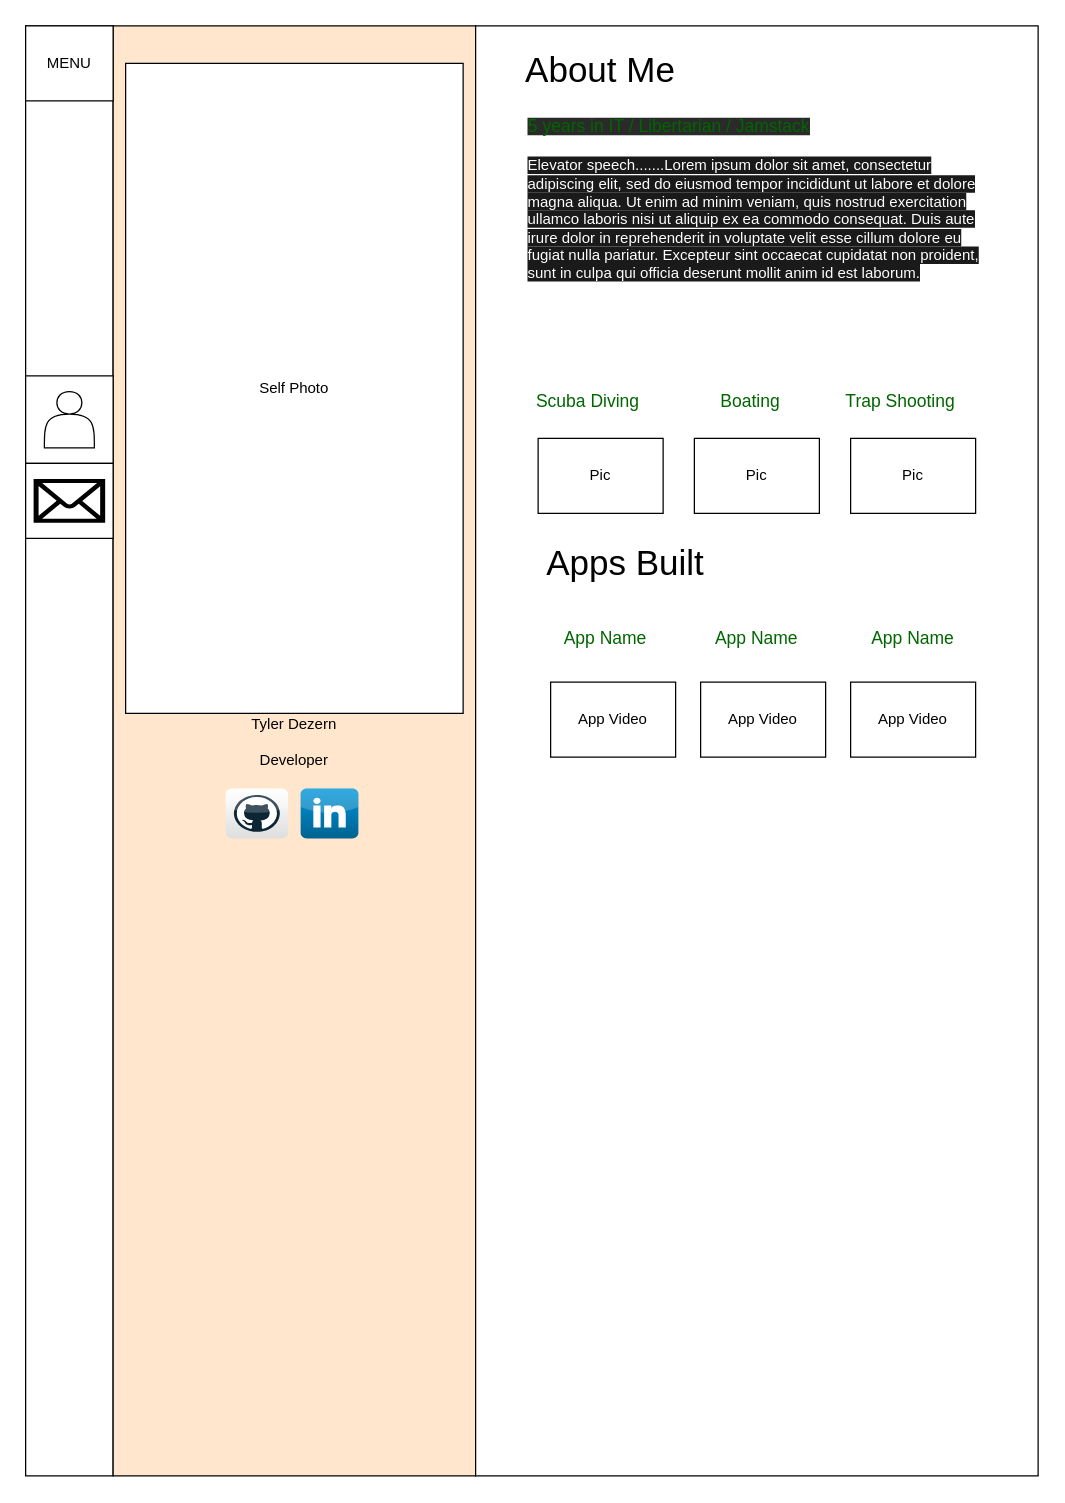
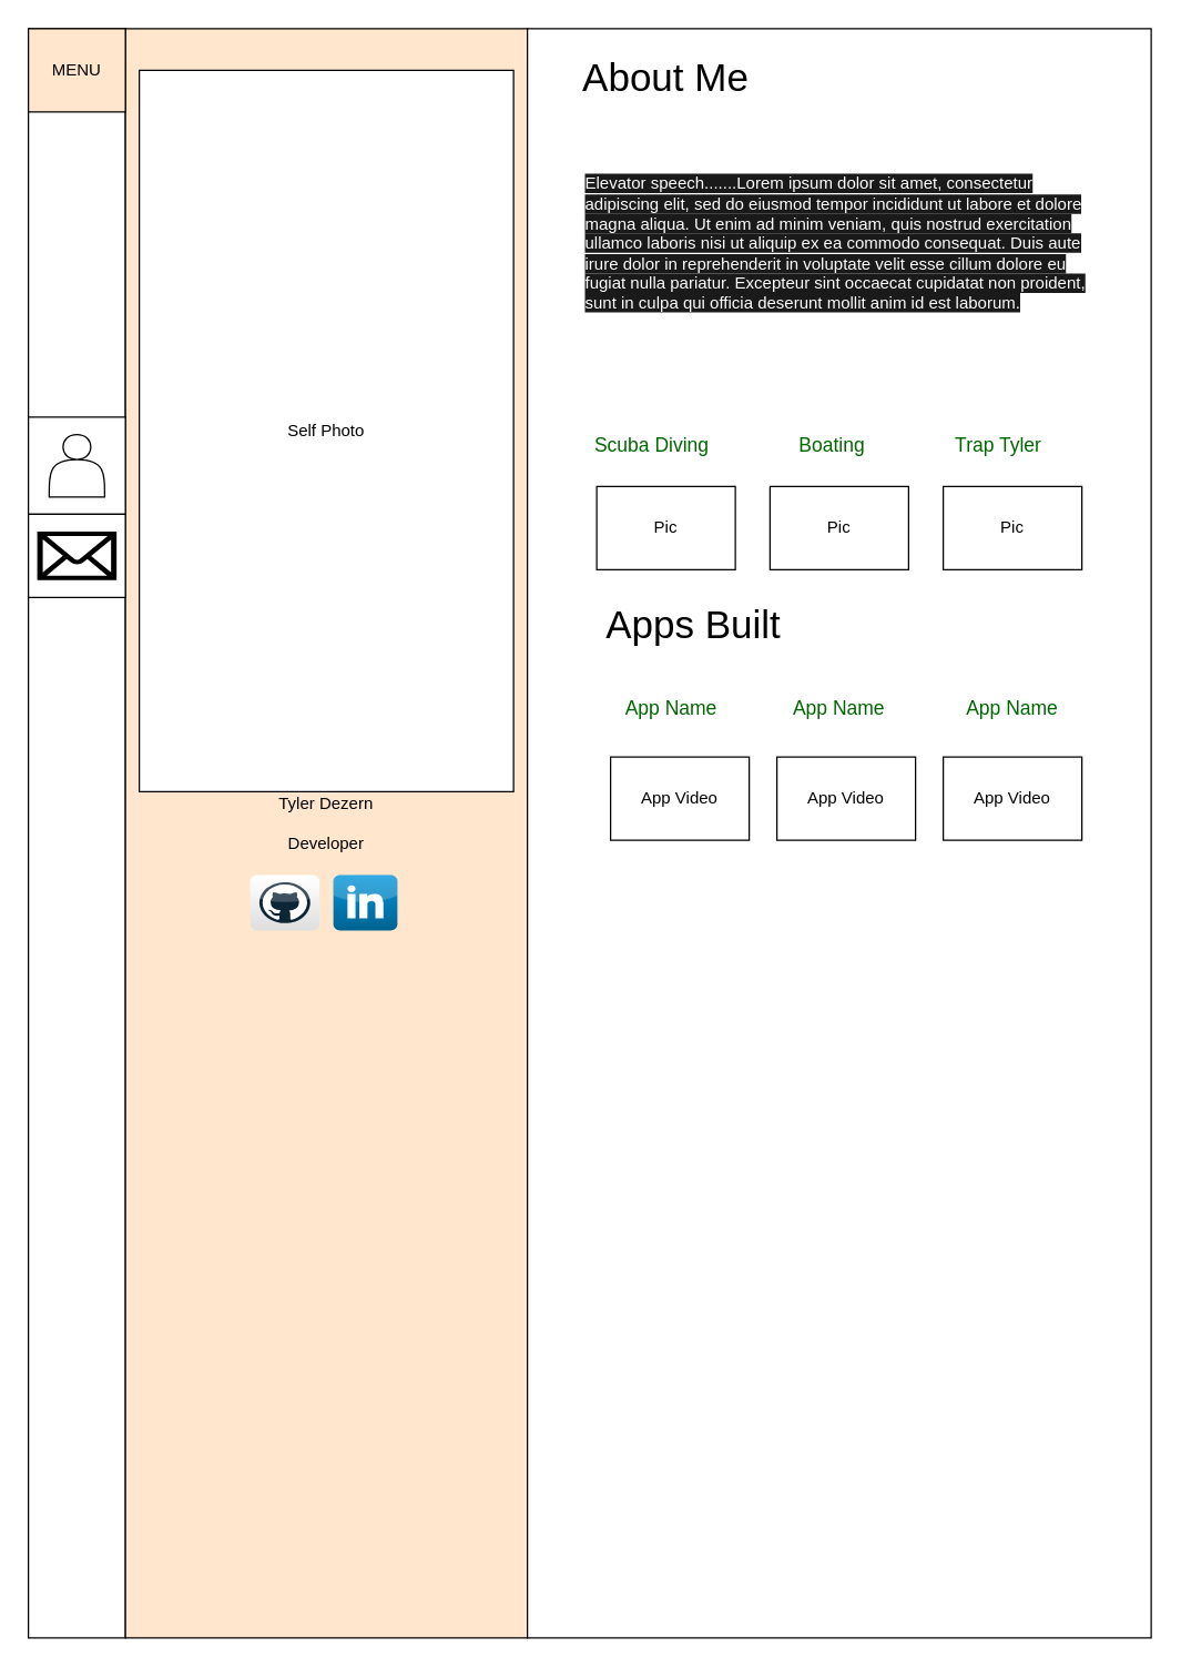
  <mxCell id="0" />
  <mxCell id="1" parent="0" />
  <mxCell id="2" value="" style="rounded=0;whiteSpace=wrap;html=1;" parent="1" vertex="1"><mxGeometry width="70" height="1160" as="geometry" x="20" y="20" /></mxCell>
  <mxCell id="3" value="Tyler Dezern&lt;br&gt;&lt;br&gt;Developer&lt;br&gt;&lt;br&gt;" style="rounded=0;whiteSpace=wrap;html=1;fillColor=#ffe6cc;" parent="1" vertex="1"><mxGeometry x="90" width="290" height="1160" as="geometry" y="20" /></mxCell>
- <mxCell id="4" value="MENU" style="rounded=0;whiteSpace=wrap;html=1;" vertex="1" parent="1"><mxGeometry width="70" height="60" as="geometry" x="20" y="20" /></mxCell>
+ <mxCell id="4" value="MENU" style="rounded=0;whiteSpace=wrap;html=1;fillColor=#ffe6cc;" vertex="1" parent="1"><mxGeometry width="70" height="60" as="geometry" x="20" y="20" /></mxCell>
  <mxCell id="5" value="" style="rounded=0;whiteSpace=wrap;html=1;" vertex="1" parent="1"><mxGeometry y="300" width="70" height="70" as="geometry" x="20" /></mxCell>
  <mxCell id="6" value="" style="rounded=0;whiteSpace=wrap;html=1;" vertex="1" parent="1"><mxGeometry y="370" width="70" height="60" as="geometry" x="20" /></mxCell>
  <mxCell id="7" value="" style="shape=actor;whiteSpace=wrap;html=1;" vertex="1" parent="1"><mxGeometry x="35" y="312.5" width="40" height="45" as="geometry" /></mxCell>
  <mxCell id="8" value="" style="shape=mxgraph.signs.tech.mail;html=1;pointerEvents=1;fillColor=#000000;strokeColor=none;verticalLabelPosition=bottom;verticalAlign=top;align=center;" vertex="1" parent="1"><mxGeometry x="26.38" y="382.5" width="57.25" height="35" as="geometry" /></mxCell>
  <mxCell id="9" value="Self Photo" style="rounded=0;whiteSpace=wrap;html=1;" vertex="1" parent="1"><mxGeometry x="100" y="50" width="270" height="520" as="geometry" /></mxCell>
  <mxCell id="10" value="" style="dashed=0;outlineConnect=0;html=1;align=center;labelPosition=center;verticalLabelPosition=bottom;verticalAlign=top;shape=mxgraph.webicons.github;gradientColor=#DFDEDE" vertex="1" parent="1"><mxGeometry x="180" y="630" width="50" height="40" as="geometry" /></mxCell>
  <mxCell id="11" value="" style="dashed=0;outlineConnect=0;html=1;align=center;labelPosition=center;verticalLabelPosition=bottom;verticalAlign=top;shape=mxgraph.webicons.linkedin;fillColor=#0095DB;gradientColor=#006391" vertex="1" parent="1"><mxGeometry x="240" y="630" width="46.2" height="40" as="geometry" /></mxCell>
  <mxCell id="12" value="" style="rounded=0;whiteSpace=wrap;html=1;" vertex="1" parent="1"><mxGeometry x="380" width="450" height="1160" as="geometry" y="20" /></mxCell>
- <mxCell id="13" value="&lt;span style=&quot;font-family: &amp;#34;helvetica&amp;#34; ; font-style: normal ; font-weight: 400 ; letter-spacing: normal ; text-align: center ; text-indent: 0px ; text-transform: none ; word-spacing: 0px ; background-color: rgb(42 , 42 , 42) ; float: none ; display: inline&quot;&gt;&lt;font color=&quot;#006600&quot; style=&quot;font-size: 14px&quot;&gt;5 years in IT / Libertarian / Jamstack&lt;/font&gt;&lt;/span&gt;" style="text;html=1;strokeColor=none;fillColor=none;align=center;verticalAlign=middle;whiteSpace=wrap;rounded=0;" vertex="1" parent="1"><mxGeometry x="410" y="80" width="250" height="40" as="geometry" /></mxCell>
  <mxCell id="14" value="&lt;font style=&quot;font-size: 28px&quot;&gt;About Me&lt;/font&gt;" style="text;html=1;strokeColor=none;fillColor=none;align=center;verticalAlign=middle;whiteSpace=wrap;rounded=0;" vertex="1" parent="1"><mxGeometry x="410" y="30" width="140" height="50" as="geometry" /></mxCell>
  <mxCell id="15" value="&lt;font color=&quot;#ffffff&quot; style=&quot;background-color: rgb(26 , 26 , 26)&quot;&gt;Elevator speech.......&lt;font style=&quot;font-size: 12px&quot;&gt;Lorem ipsum dolor sit amet, consectetur adipiscing elit, sed do eiusmod tempor incididunt ut labore et dolore magna aliqua. Ut enim ad minim veniam, quis nostrud exercitation ullamco laboris nisi ut aliquip ex ea commodo consequat. Duis aute irure dolor in reprehenderit in voluptate velit esse cillum dolore eu fugiat nulla pariatur. Excepteur sint occaecat cupidatat non proident, sunt in culpa qui officia deserunt mollit anim id est laborum.&lt;/font&gt;&lt;/font&gt;" style="text;html=1;strokeColor=none;fillColor=none;align=left;verticalAlign=middle;whiteSpace=wrap;rounded=0;perimeterSpacing=0;" vertex="1" parent="1"><mxGeometry x="420" y="120" width="370" height="110" as="geometry" /></mxCell>
  <mxCell id="16" value="&lt;font color=&quot;#006600&quot; face=&quot;helvetica&quot;&gt;&lt;span style=&quot;font-size: 14px&quot;&gt;Scuba Diving&lt;/span&gt;&lt;/font&gt;" style="text;html=1;strokeColor=none;fillColor=none;align=center;verticalAlign=middle;whiteSpace=wrap;rounded=0;" vertex="1" parent="1"><mxGeometry x="420" y="300" width="100" height="40" as="geometry" /></mxCell>
  <mxCell id="17" value="&lt;font color=&quot;#006600&quot; face=&quot;helvetica&quot;&gt;&lt;span style=&quot;font-size: 14px&quot;&gt;Boating&lt;/span&gt;&lt;/font&gt;" style="text;html=1;strokeColor=none;fillColor=none;align=center;verticalAlign=middle;whiteSpace=wrap;rounded=0;" vertex="1" parent="1"><mxGeometry x="550" y="300" width="100" height="40" as="geometry" /></mxCell>
- <mxCell id="18" value="&lt;font color=&quot;#006600&quot; face=&quot;helvetica&quot;&gt;&lt;span style=&quot;font-size: 14px&quot;&gt;Trap Shooting&lt;/span&gt;&lt;/font&gt;" style="text;html=1;strokeColor=none;fillColor=none;align=center;verticalAlign=middle;whiteSpace=wrap;rounded=0;" vertex="1" parent="1"><mxGeometry x="670" y="300" width="100" height="40" as="geometry" /></mxCell>
+ <mxCell id="18" value="&lt;font color=&quot;#006600&quot; face=&quot;helvetica&quot;&gt;&lt;span style=&quot;font-size: 14px&quot;&gt;Trap Tyler&lt;/span&gt;&lt;/font&gt;" style="text;html=1;strokeColor=none;fillColor=none;align=center;verticalAlign=middle;whiteSpace=wrap;rounded=0;" vertex="1" parent="1"><mxGeometry x="670" y="300" width="100" height="40" as="geometry" /></mxCell>
  <mxCell id="19" value="Pic" style="rounded=0;whiteSpace=wrap;html=1;strokeColor=#000000;align=center;" vertex="1" parent="1"><mxGeometry x="430" y="350" width="100" height="60" as="geometry" /></mxCell>
  <mxCell id="20" value="Pic" style="rounded=0;whiteSpace=wrap;html=1;strokeColor=#000000;align=center;" vertex="1" parent="1"><mxGeometry x="555" y="350" width="100" height="60" as="geometry" /></mxCell>
  <mxCell id="21" value="Pic" style="rounded=0;whiteSpace=wrap;html=1;strokeColor=#000000;align=center;" vertex="1" parent="1"><mxGeometry x="680" y="350" width="100" height="60" as="geometry" /></mxCell>
  <mxCell id="22" value="&lt;span style=&quot;font-size: 28px&quot;&gt;Apps Built&lt;/span&gt;" style="text;html=1;strokeColor=none;fillColor=none;align=center;verticalAlign=middle;whiteSpace=wrap;rounded=0;" vertex="1" parent="1"><mxGeometry x="430" y="425" width="140" height="50" as="geometry" /></mxCell>
  <mxCell id="23" value="&lt;font color=&quot;#006600&quot; face=&quot;helvetica&quot;&gt;&lt;span style=&quot;font-size: 14px&quot;&gt;App Name&lt;/span&gt;&lt;/font&gt;" style="text;html=1;strokeColor=none;fillColor=none;align=center;verticalAlign=middle;whiteSpace=wrap;rounded=0;" vertex="1" parent="1"><mxGeometry x="434" y="490" width="100" height="40" as="geometry" /></mxCell>
  <mxCell id="24" value="&lt;font color=&quot;#006600&quot; face=&quot;helvetica&quot;&gt;&lt;span style=&quot;font-size: 14px&quot;&gt;App Name&lt;/span&gt;&lt;/font&gt;" style="text;html=1;strokeColor=none;fillColor=none;align=center;verticalAlign=middle;whiteSpace=wrap;rounded=0;" vertex="1" parent="1"><mxGeometry x="555" y="490" width="100" height="40" as="geometry" /></mxCell>
  <mxCell id="25" value="&lt;font color=&quot;#006600&quot; face=&quot;helvetica&quot;&gt;&lt;span style=&quot;font-size: 14px&quot;&gt;App Name&lt;/span&gt;&lt;/font&gt;" style="text;html=1;strokeColor=none;fillColor=none;align=center;verticalAlign=middle;whiteSpace=wrap;rounded=0;" vertex="1" parent="1"><mxGeometry x="680" y="490" width="100" height="40" as="geometry" /></mxCell>
  <mxCell id="26" value="App Video" style="rounded=0;whiteSpace=wrap;html=1;strokeColor=#000000;align=center;" vertex="1" parent="1"><mxGeometry x="440" y="545" width="100" height="60" as="geometry" /></mxCell>
  <mxCell id="27" value="App Video" style="rounded=0;whiteSpace=wrap;html=1;strokeColor=#000000;align=center;" vertex="1" parent="1"><mxGeometry x="560" y="545" width="100" height="60" as="geometry" /></mxCell>
  <mxCell id="28" value="App Video" style="rounded=0;whiteSpace=wrap;html=1;strokeColor=#000000;align=center;" vertex="1" parent="1"><mxGeometry x="680" y="545" width="100" height="60" as="geometry" /></mxCell>
